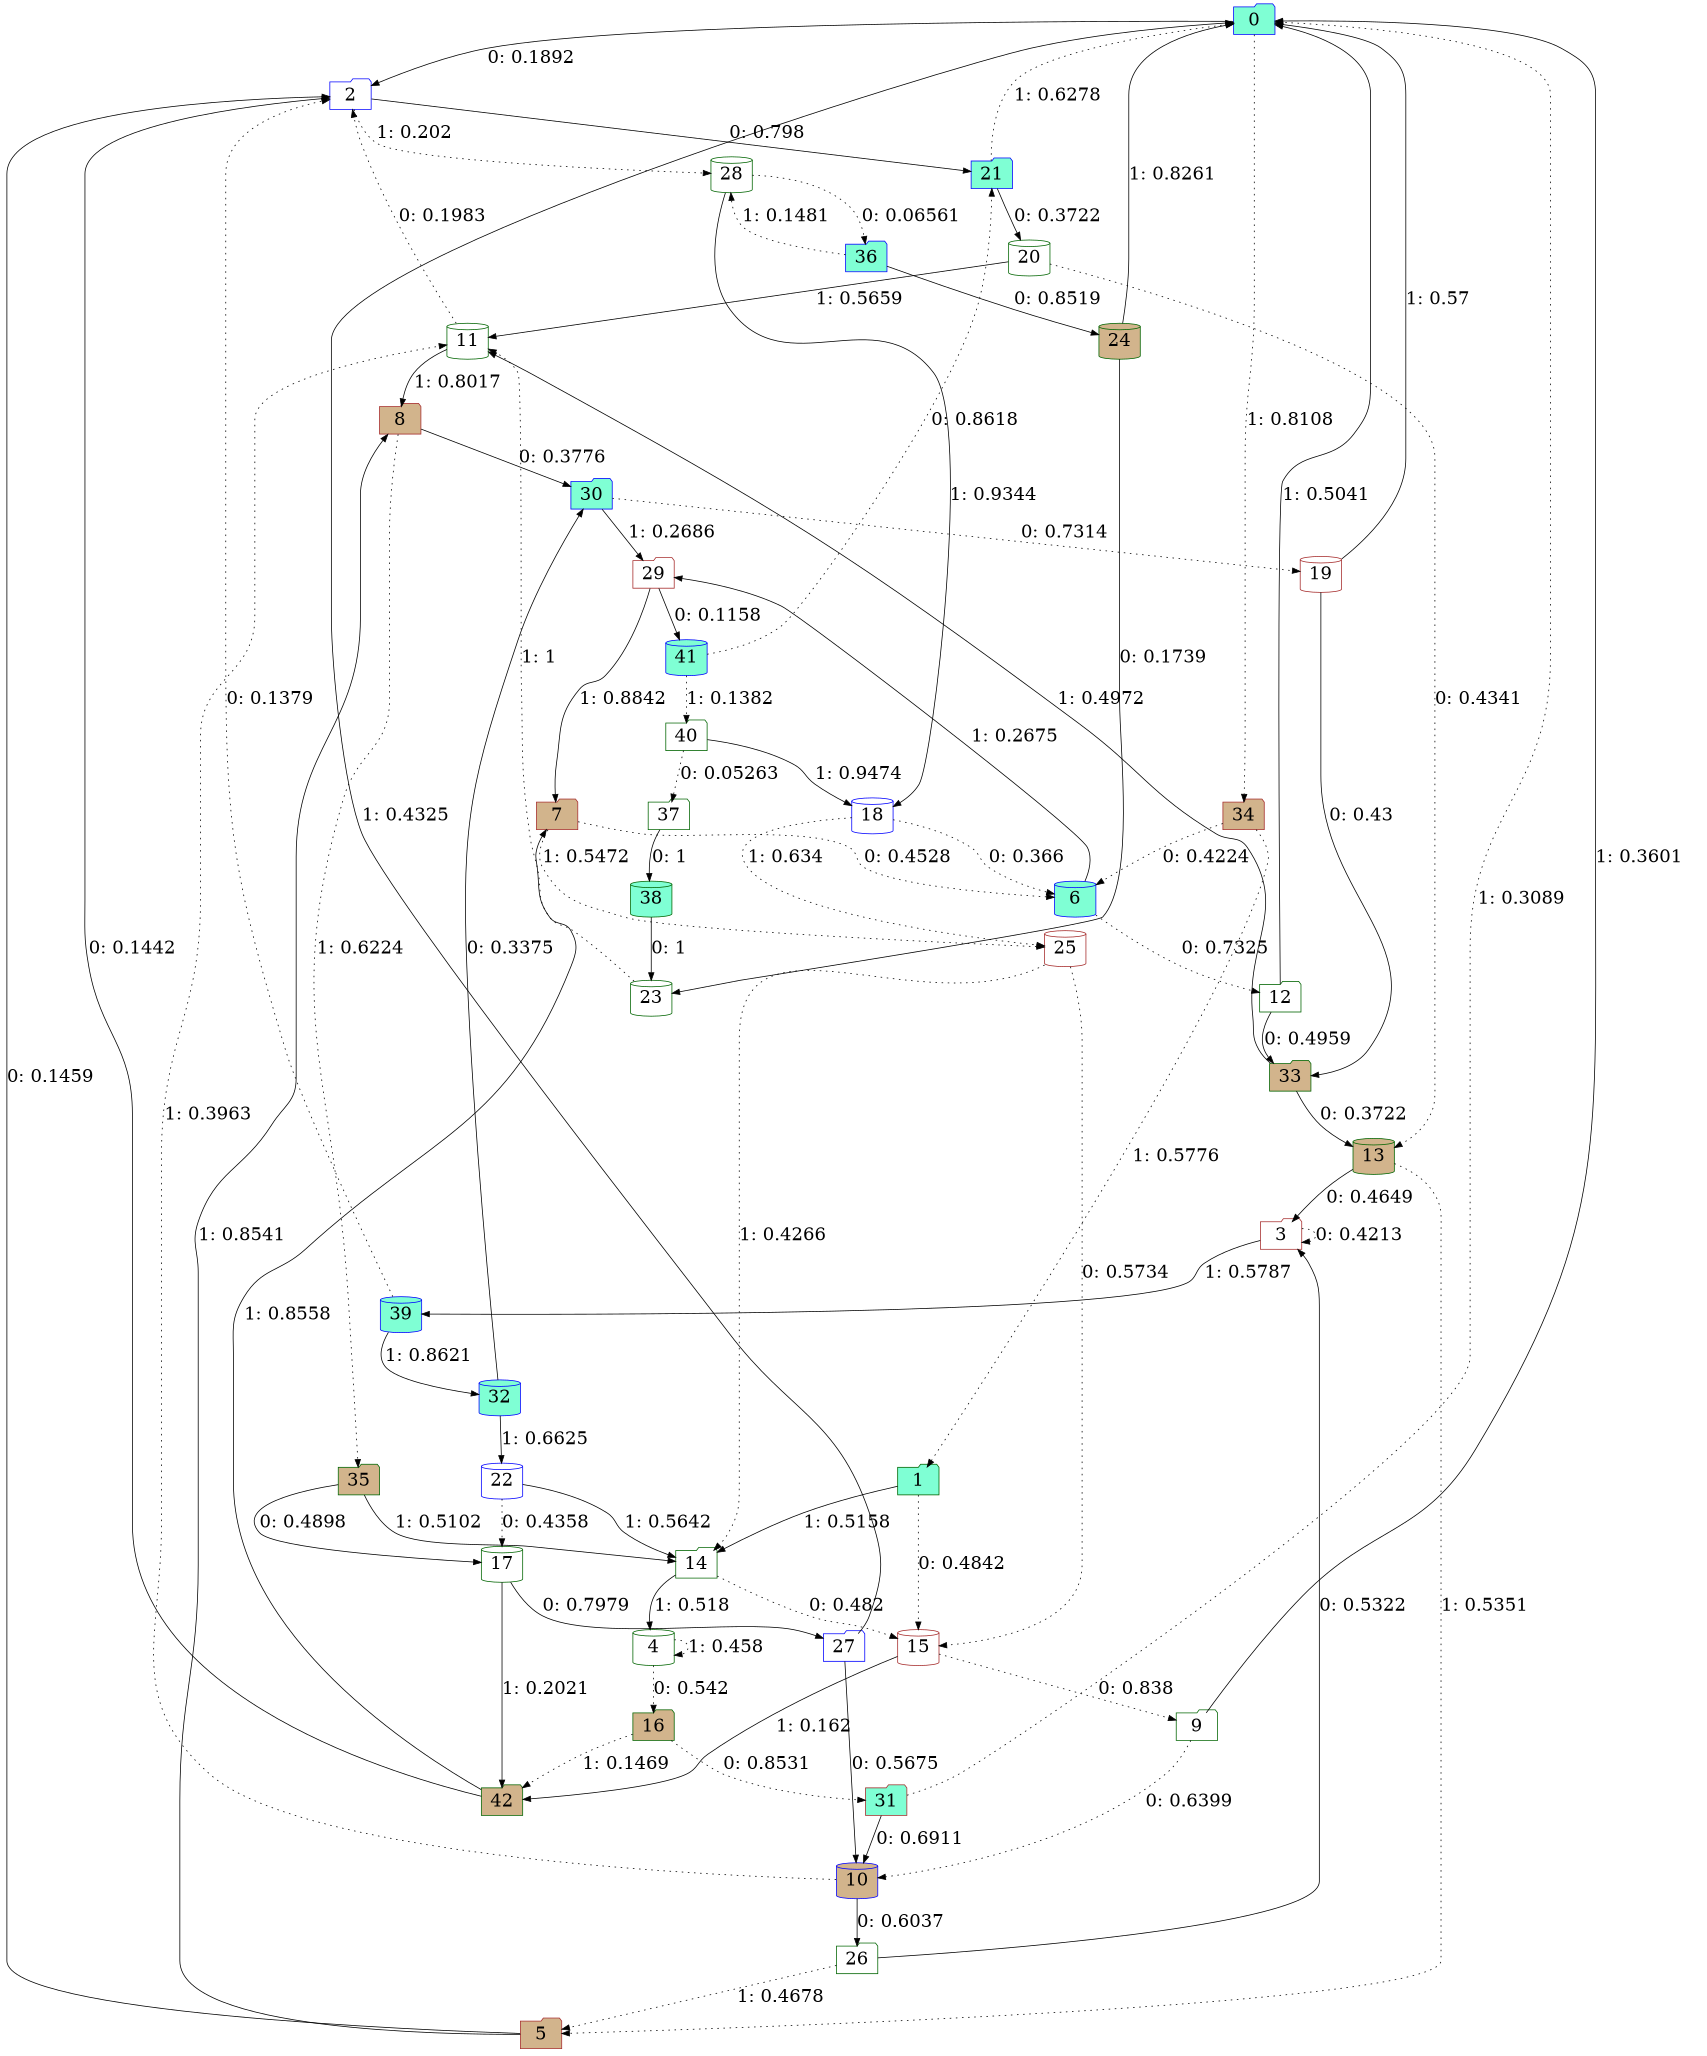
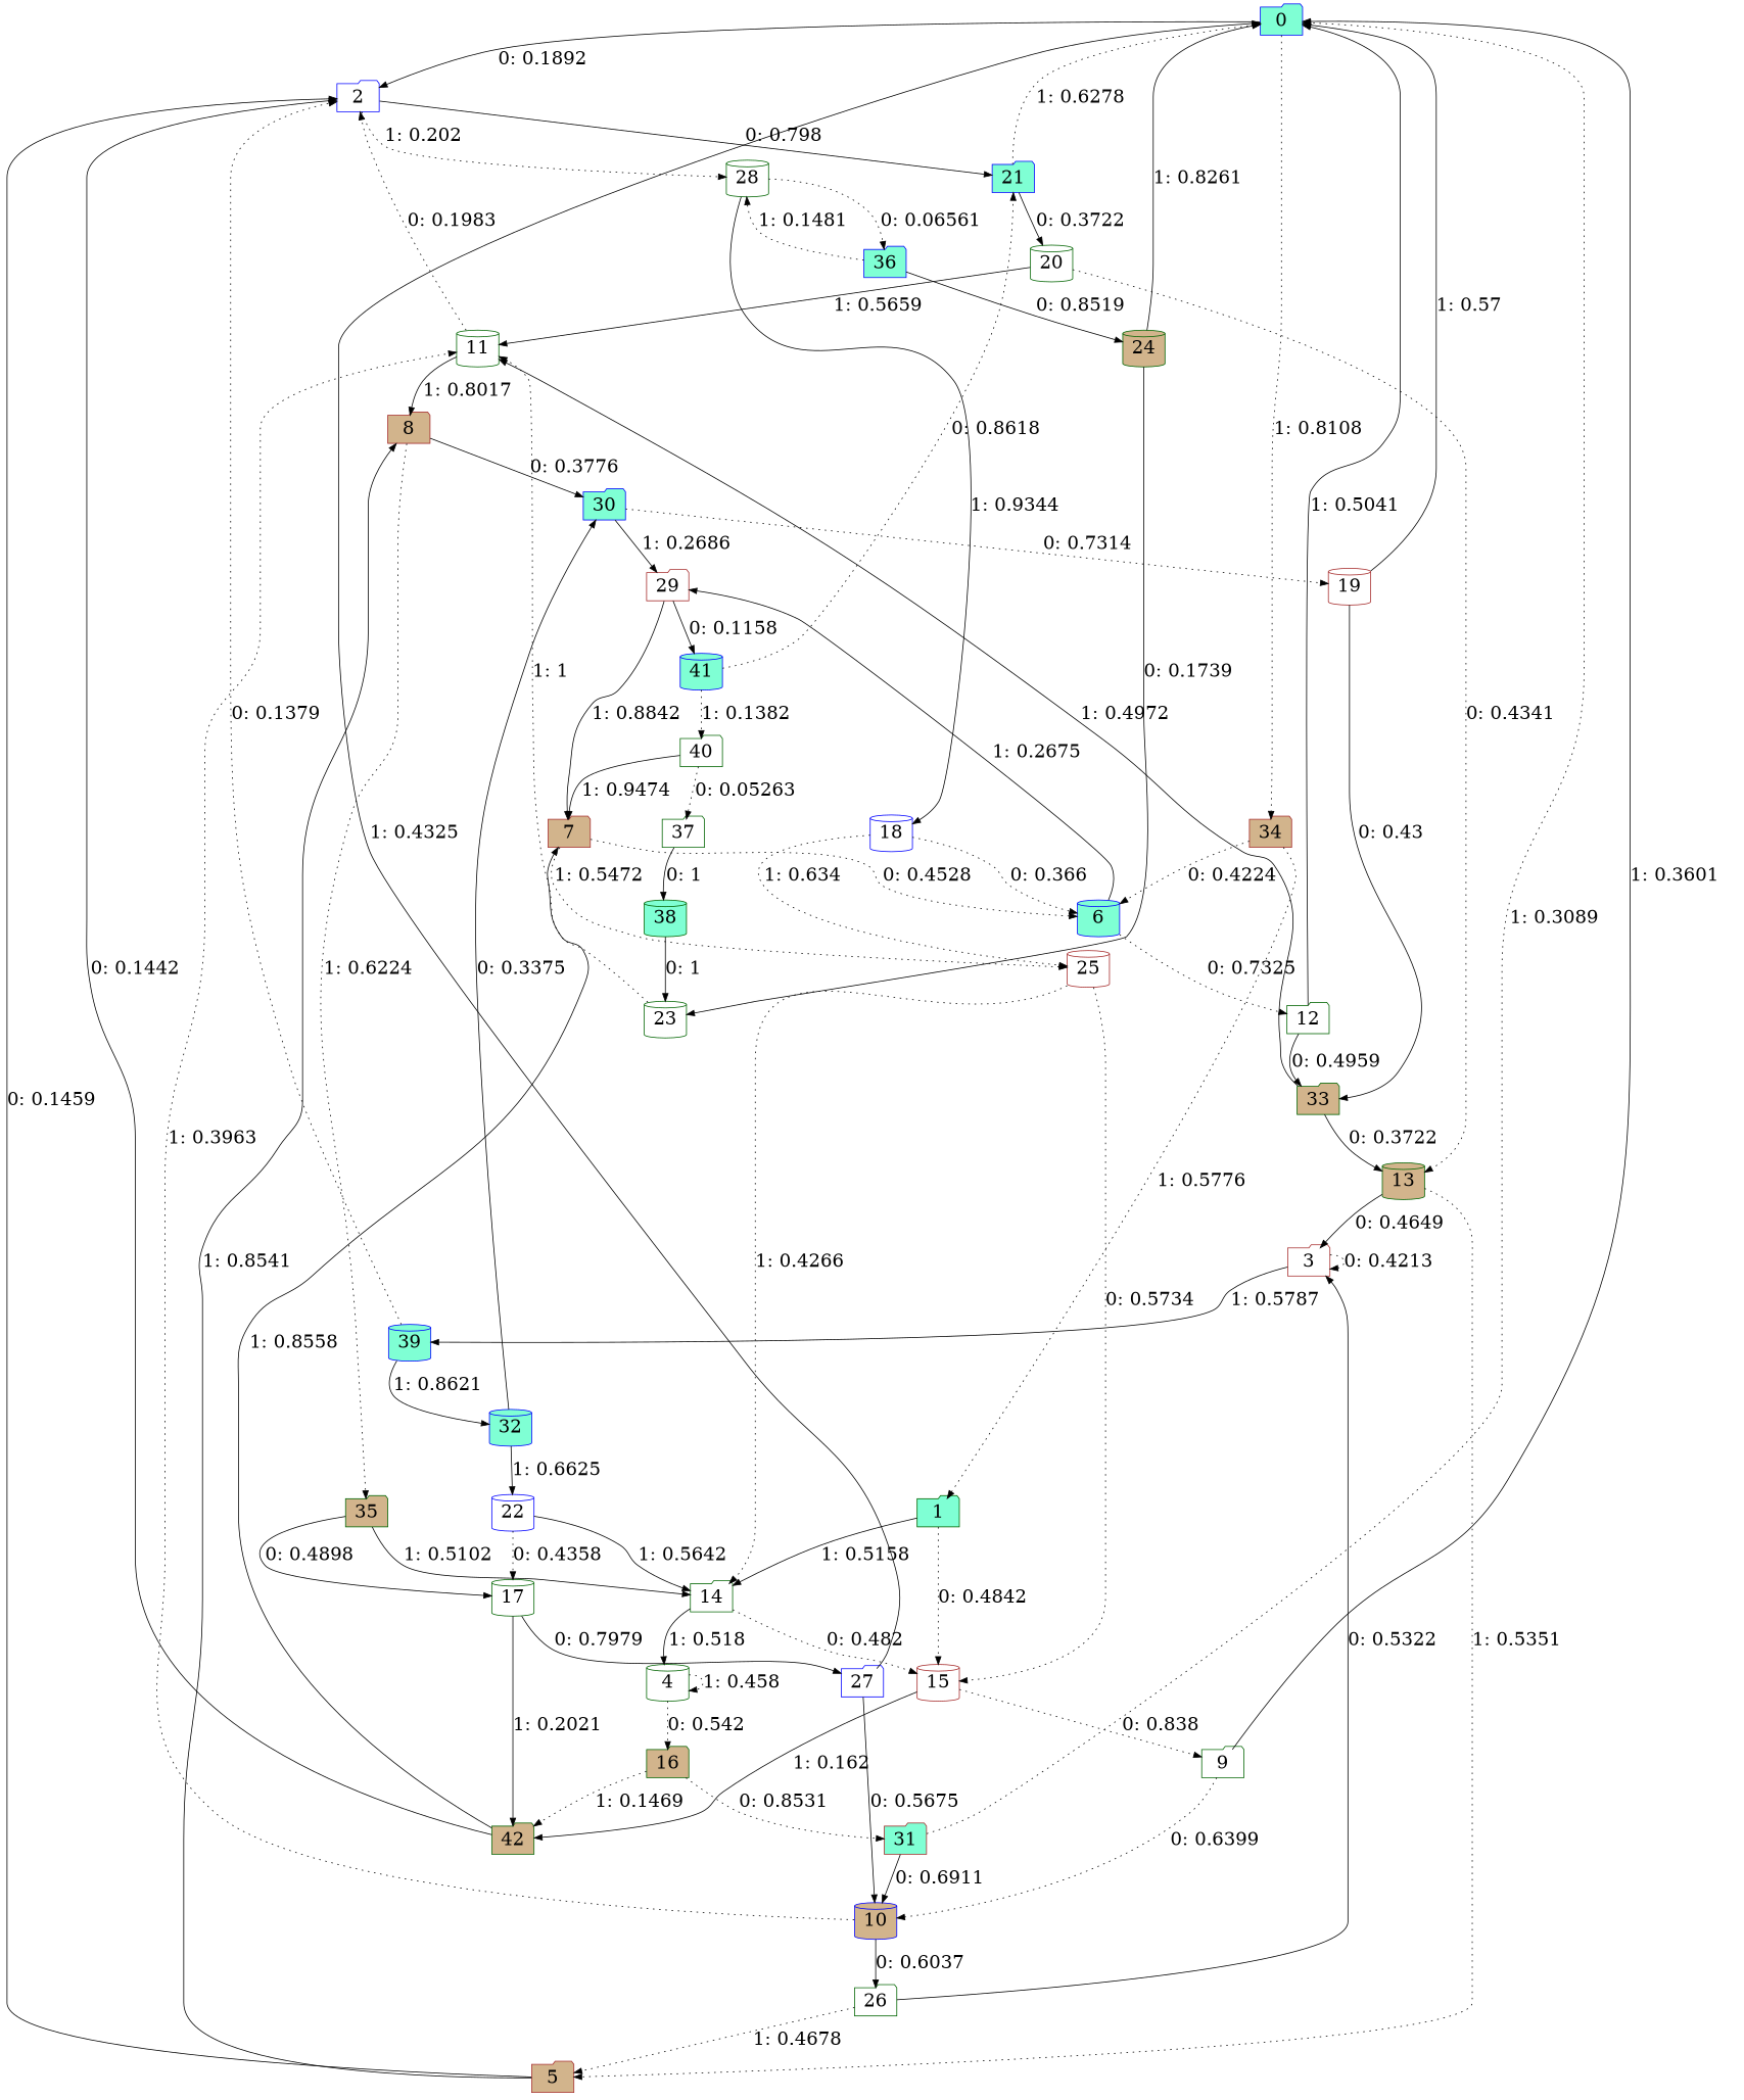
  digraph {
    node [color=darkgreen fillcolor=white fontsize=24 shape=folder style=filled]
    edge [fontsize=24 style=solid]
    0 [color=blue fillcolor=aquamarine]
    2 [color=blue]
    34 [color=brown fillcolor=tan]
    21 [color=blue fillcolor=aquamarine]
    28 [shape=cylinder]
    1 [fillcolor=aquamarine]
    6 [color=blue fillcolor=aquamarine shape=cylinder]
    20 [shape=cylinder]
    18 [color=blue shape=cylinder]
    36 [color=blue fillcolor=aquamarine]
    15 [color=brown shape=cylinder]
    14
    12
    29 [color=brown]
    9
    42 [fillcolor=tan]
    4 [shape=cylinder]
    10 [color=blue fillcolor=tan shape=cylinder]
    7 [color=brown fillcolor=tan]
    16 [fillcolor=tan]
    11 [shape=cylinder]
    13 [fillcolor=tan shape=cylinder]
    25 [color=brown shape=cylinder]
    24 [fillcolor=tan shape=cylinder]
    3 [color=brown]
    39 [color=blue fillcolor=aquamarine shape=cylinder]
    32 [color=blue fillcolor=aquamarine shape=cylinder]
    30 [color=blue fillcolor=aquamarine]
    22 [color=blue shape=cylinder]
    31 [color=brown fillcolor=aquamarine]
    5 [color=brown fillcolor=tan]
    8 [color=brown fillcolor=tan]
    35 [fillcolor=tan]
    19 [color=brown shape=cylinder]
    17 [shape=cylinder]
    33 [fillcolor=tan]
    41 [color=blue fillcolor=aquamarine shape=cylinder]
    40
    27 [color=blue]
    26
    23 [shape=cylinder]
    37
    38 [fillcolor=aquamarine shape=cylinder]
    0 -> 2 [label="0: 0.1892   "]
    0 -> 34 [label="1: 0.8108   " style=dotted]
    2 -> 21 [label="0: 0.798    "]
    2 -> 28 [label="1: 0.202    " style=dotted]
    34 -> 1 [label="1: 0.5776   " style=dotted]
    34 -> 6 [label="0: 0.4224   " style=dotted]
    21 -> 0 [label="1: 0.6278   " style=dotted]
    21 -> 20 [label="0: 0.3722   "]
    28 -> 18 [label="1: 0.9344   "]
    28 -> 36 [label="0: 0.06561  " style=dotted]
    1 -> 15 [label="0: 0.4842   " style=dotted]
    1 -> 14 [label="1: 0.5158   "]
    6 -> 12 [label="0: 0.7325   " style=dotted]
    6 -> 29 [label="1: 0.2675   "]
    20 -> 11 [label="1: 0.5659   "]
    20 -> 13 [label="0: 0.4341   " style=dotted]
    18 -> 6 [label="0: 0.366    " style=dotted]
    18 -> 25 [label="1: 0.634    " style=dotted]
    36 -> 28 [label="1: 0.1481   " style=dotted]
    36 -> 24 [label="0: 0.8519   "]
    15 -> 9 [label="0: 0.838    " style=dotted]
    15 -> 42 [label="1: 0.162    "]
    14 -> 15 [label="0: 0.482    " style=dotted]
    14 -> 4 [label="1: 0.518    "]
    12 -> 0 [label="1: 0.5041   "]
    12 -> 33 [label="0: 0.4959   "]
    29 -> 7 [label="1: 0.8842   "]
    29 -> 41 [label="0: 0.1158   "]
    9 -> 0 [label="1: 0.3601   "]
    9 -> 10 [label="0: 0.6399   " style=dotted]
    42 -> 2 [label="0: 0.1442   "]
    42 -> 7 [label="1: 0.8558   "]
    4 -> 4 [label="1: 0.458    " style=dotted]
    4 -> 16 [label="0: 0.542    " style=dotted]
    10 -> 11 [label="1: 0.3963   " style=dotted]
    10 -> 26 [label="0: 0.6037   "]
    7 -> 6 [label="0: 0.4528   " style=dotted]
    7 -> 25 [label="1: 0.5472   " style=dotted]
    16 -> 42 [label="1: 0.1469   " style=dotted]
    16 -> 31 [label="0: 0.8531   " style=dotted]
    11 -> 2 [label="0: 0.1983   " style=dotted]
    11 -> 8 [label="1: 0.8017   "]
    13 -> 3 [label="0: 0.4649   "]
    13 -> 5 [label="1: 0.5351   " style=dotted]
    25 -> 15 [label="0: 0.5734   " style=dotted]
    25 -> 14 [label="1: 0.4266   " style=dotted]
    24 -> 0 [label="1: 0.8261   "]
    24 -> 23 [label="0: 0.1739   "]
    3 -> 3 [label="0: 0.4213   " style=dotted]
    3 -> 39 [label="1: 0.5787   "]
    39 -> 2 [label="0: 0.1379   " style=dotted]
    39 -> 32 [label="1: 0.8621   "]
    32 -> 30 [label="0: 0.3375   "]
    32 -> 22 [label="1: 0.6625   "]
    30 -> 29 [label="1: 0.2686   "]
    30 -> 19 [label="0: 0.7314   " style=dotted]
    22 -> 14 [label="1: 0.5642   "]
    22 -> 17 [label="0: 0.4358   " style=dotted]
    31 -> 0 [label="1: 0.3089   " style=dotted]
    31 -> 10 [label="0: 0.6911   "]
    5 -> 2 [label="0: 0.1459   "]
    5 -> 8 [label="1: 0.8541   "]
    8 -> 30 [label="0: 0.3776   "]
    8 -> 35 [label="1: 0.6224   " style=dotted]
    35 -> 14 [label="1: 0.5102   "]
    35 -> 17 [label="0: 0.4898   "]
    19 -> 0 [label="1: 0.57     "]
    19 -> 33 [label="0: 0.43     "]
    17 -> 42 [label="1: 0.2021   "]
    17 -> 27 [label="0: 0.7979   "]
    33 -> 11 [label="1: 0.4972   "]
    33 -> 13 [label="0: 0.3722   "]
    41 -> 21 [label="0: 0.8618   " style=dotted]
    41 -> 40 [label="1: 0.1382   " style=dotted]
-   40 -> 18 [label="1: 0.9474   "]
+   40 -> 7 [label="1: 0.9474   "]
    40 -> 37 [label="0: 0.05263  " style=dotted]
    27 -> 0 [label="1: 0.4325   "]
    27 -> 10 [label="0: 0.5675   "]
    26 -> 3 [label="0: 0.5322   "]
    26 -> 5 [label="1: 0.4678   " style=dotted]
    23 -> 11 [label="1: 1        " style=dotted]
    37 -> 38 [label="0: 1        "]
    38 -> 23 [label="0: 1        "]
  }
